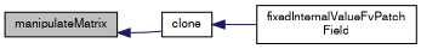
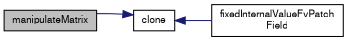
  digraph {
    rankdir=LR
    node [color=black fontname=FreeSans fontsize=10 shape=record]
    edge [color=midnightblue dir=back fontname=FreeSans fontsize=10 labelfontname=FreeSans labelfontsize=10 style=solid]
    n1 [fillcolor=grey75 fontcolor=black height=0.2 label=manipulateMatrix style=filled width=0.4]
    n2 [height=0.2 label=clone width=0.4]
    n3 [height=0.2 label="fixedInternalValueFvPatch\lField" width=0.4]
-   n1 -> n2
+   n2 -> n1
    n2 -> n3
  }
